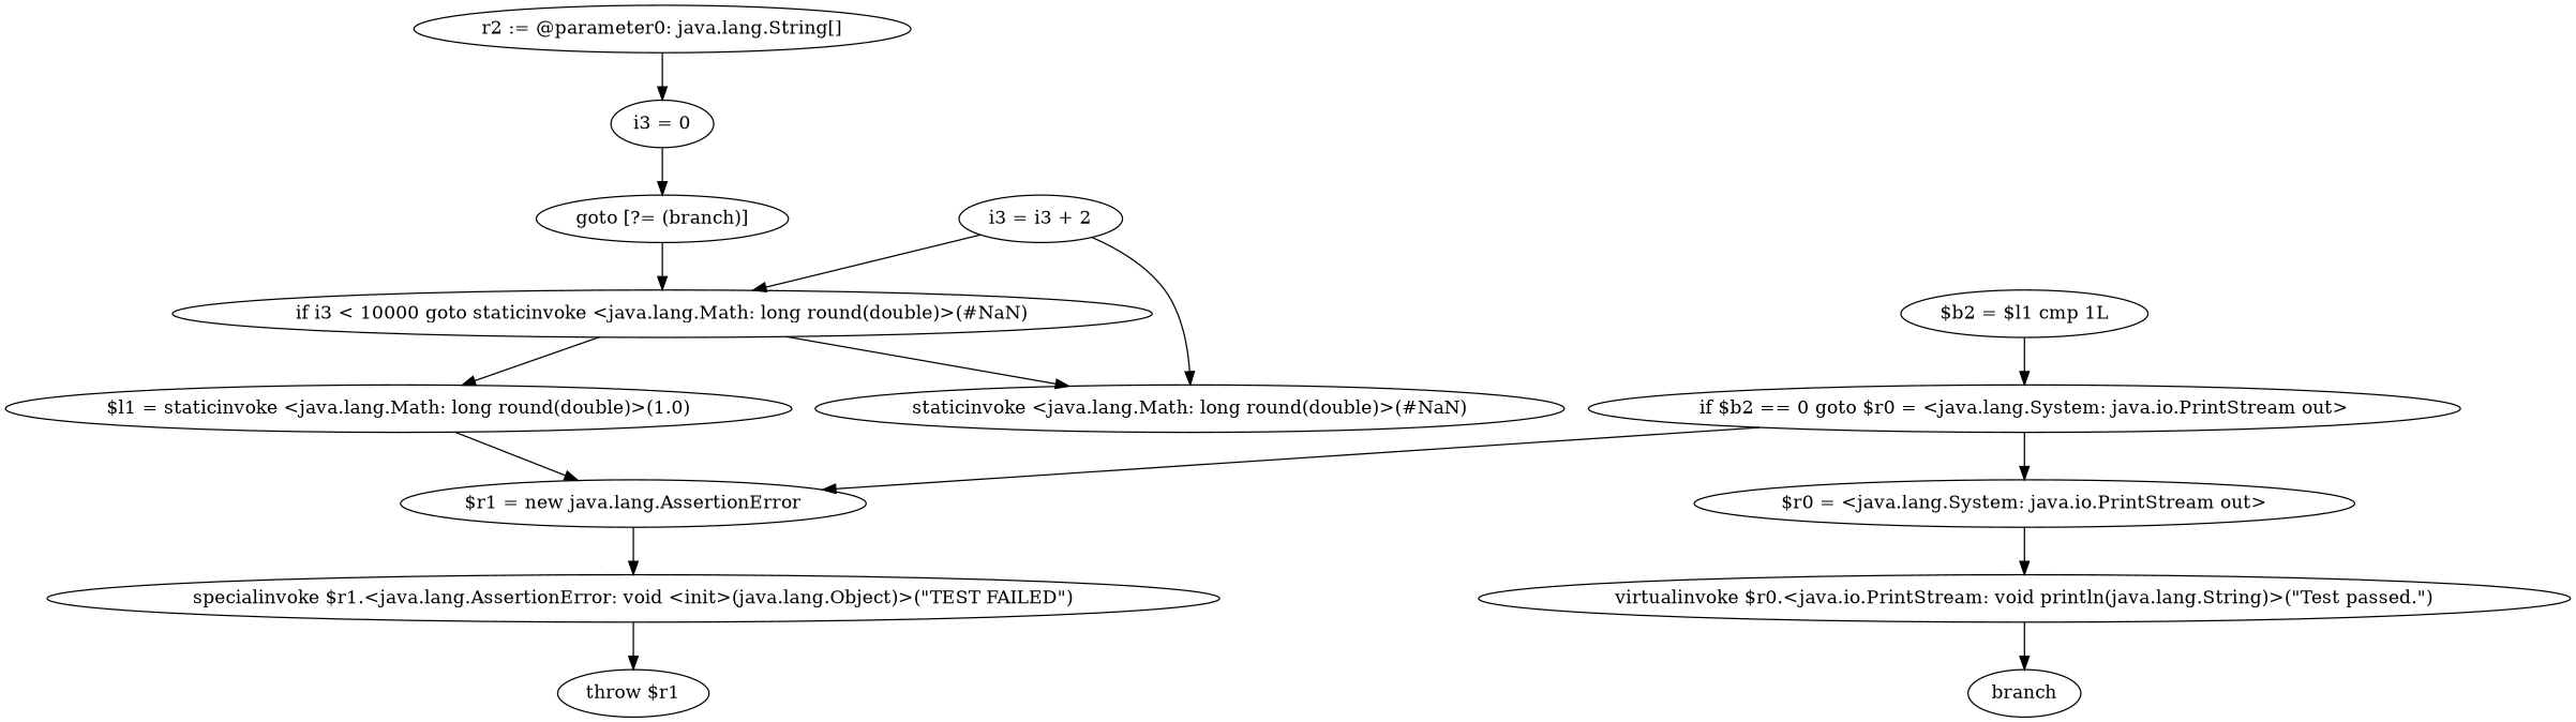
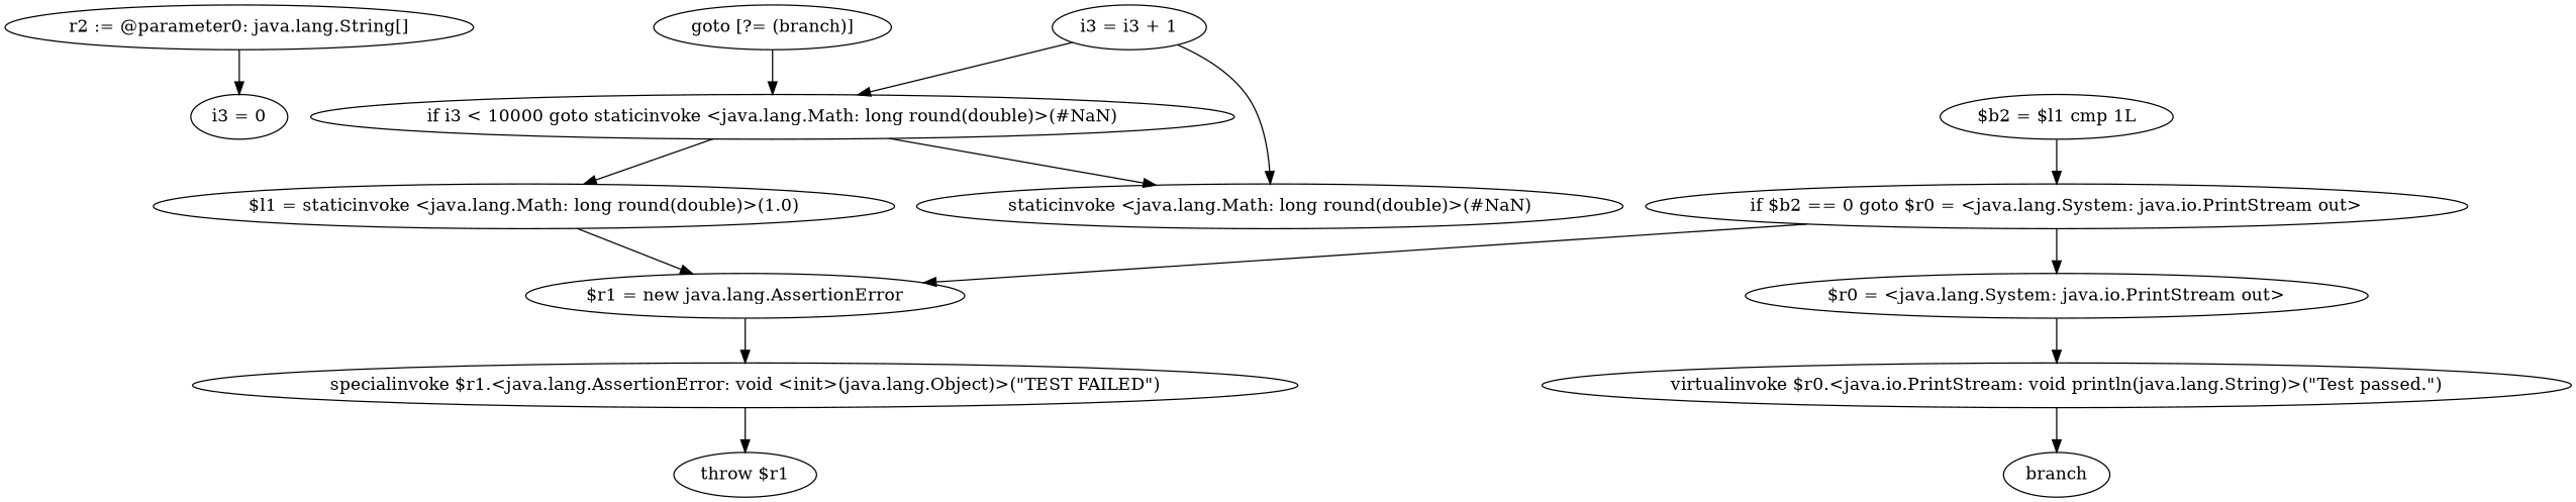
  digraph {
    "r2 := @parameter0: java.lang.String[]"
    "i3 = 0"
    "goto [?= (branch)]"
    "if i3 < 10000 goto staticinvoke <java.lang.Math: long round(double)>(#NaN)"
    "staticinvoke <java.lang.Math: long round(double)>(#NaN)"
    "$l1 = staticinvoke <java.lang.Math: long round(double)>(1.0)"
-   "i3 = i3 + 1" [label="i3 = i3 + 2"]
+   "i3 = i3 + 1"
    "$r1 = new java.lang.AssertionError"
    "$b2 = $l1 cmp 1L"
    "if $b2 == 0 goto $r0 = <java.lang.System: java.io.PrintStream out>"
    "$r0 = <java.lang.System: java.io.PrintStream out>"
    "specialinvoke $r1.<java.lang.AssertionError: void <init>(java.lang.Object)>(\"TEST FAILED\")"
    "virtualinvoke $r0.<java.io.PrintStream: void println(java.lang.String)>(\"Test passed.\")"
    "throw $r1"
    n15 [label=branch]
    "r2 := @parameter0: java.lang.String[]" -> "i3 = 0"
-   "i3 = 0" -> "goto [?= (branch)]"
    "goto [?= (branch)]" -> "if i3 < 10000 goto staticinvoke <java.lang.Math: long round(double)>(#NaN)"
    "if i3 < 10000 goto staticinvoke <java.lang.Math: long round(double)>(#NaN)" -> "staticinvoke <java.lang.Math: long round(double)>(#NaN)"
    "if i3 < 10000 goto staticinvoke <java.lang.Math: long round(double)>(#NaN)" -> "$l1 = staticinvoke <java.lang.Math: long round(double)>(1.0)"
    "$l1 = staticinvoke <java.lang.Math: long round(double)>(1.0)" -> "$r1 = new java.lang.AssertionError"
    "i3 = i3 + 1" -> "if i3 < 10000 goto staticinvoke <java.lang.Math: long round(double)>(#NaN)"
    "i3 = i3 + 1" -> "staticinvoke <java.lang.Math: long round(double)>(#NaN)"
    "$r1 = new java.lang.AssertionError" -> "specialinvoke $r1.<java.lang.AssertionError: void <init>(java.lang.Object)>(\"TEST FAILED\")"
    "$b2 = $l1 cmp 1L" -> "if $b2 == 0 goto $r0 = <java.lang.System: java.io.PrintStream out>"
    "if $b2 == 0 goto $r0 = <java.lang.System: java.io.PrintStream out>" -> "$r1 = new java.lang.AssertionError"
    "if $b2 == 0 goto $r0 = <java.lang.System: java.io.PrintStream out>" -> "$r0 = <java.lang.System: java.io.PrintStream out>"
    "$r0 = <java.lang.System: java.io.PrintStream out>" -> "virtualinvoke $r0.<java.io.PrintStream: void println(java.lang.String)>(\"Test passed.\")"
    "specialinvoke $r1.<java.lang.AssertionError: void <init>(java.lang.Object)>(\"TEST FAILED\")" -> "throw $r1"
    "virtualinvoke $r0.<java.io.PrintStream: void println(java.lang.String)>(\"Test passed.\")" -> n15
  }
